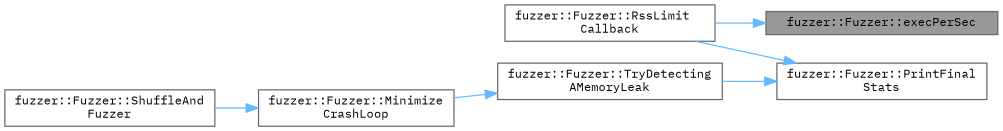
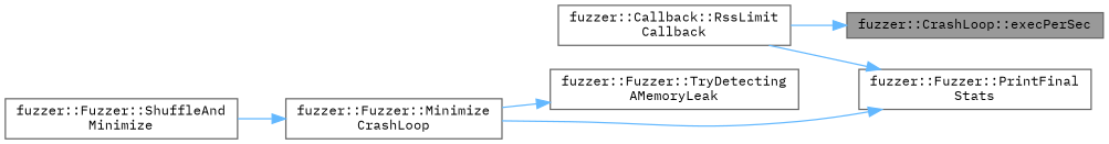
  digraph {
    fontname="IBM Plex Mono"
    rankdir=RL
    node [color=grey40 fillcolor=white fontname="IBM Plex Mono" fontsize=10 shape=box style=filled]
    edge [color=steelblue1 dir=back fontname="IBM Plex Mono" fontsize=10 labelfontname=Helvetica labelfontsize=10 style=solid]
-   n1 [color=gray40 fillcolor=grey60 fontcolor=black height=0.2 label="fuzzer::Fuzzer::execPerSec" width=0.4]
-   n2 [height=0.2 label="fuzzer::Fuzzer::RssLimit\lCallback" width=0.4]
+   n1 [color=gray40 fillcolor=grey60 fontcolor=black height=0.2 label="fuzzer::CrashLoop::execPerSec" width=0.4]
+   n2 [height=0.2 label="fuzzer::Callback::RssLimit\lCallback" width=0.4]
    n3 [height=0.2 label="fuzzer::Fuzzer::PrintFinal\lStats" width=0.4]
    n4 [height=0.2 label="fuzzer::Fuzzer::TryDetecting\lAMemoryLeak" width=0.4]
    n5 [height=0.2 label="fuzzer::Fuzzer::Minimize\lCrashLoop" width=0.4]
-   n6 [height=0.2 label="fuzzer::Fuzzer::ShuffleAnd\lFuzzer" width=0.4]
+   n6 [height=0.2 label="fuzzer::Fuzzer::ShuffleAnd\lMinimize" width=0.4]
    n1 -> n2
    n3 -> n2
-   n3 -> n4
+   n3 -> n5
    n4 -> n5
    n5 -> n6
  }
